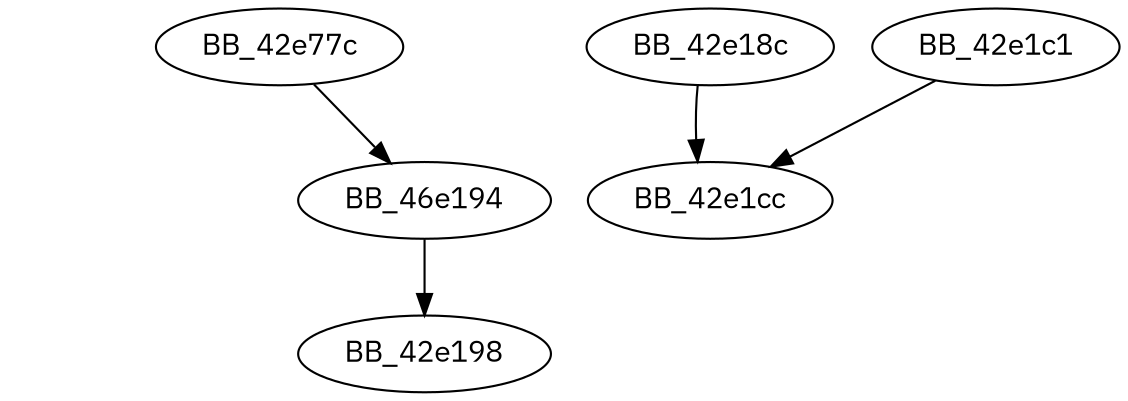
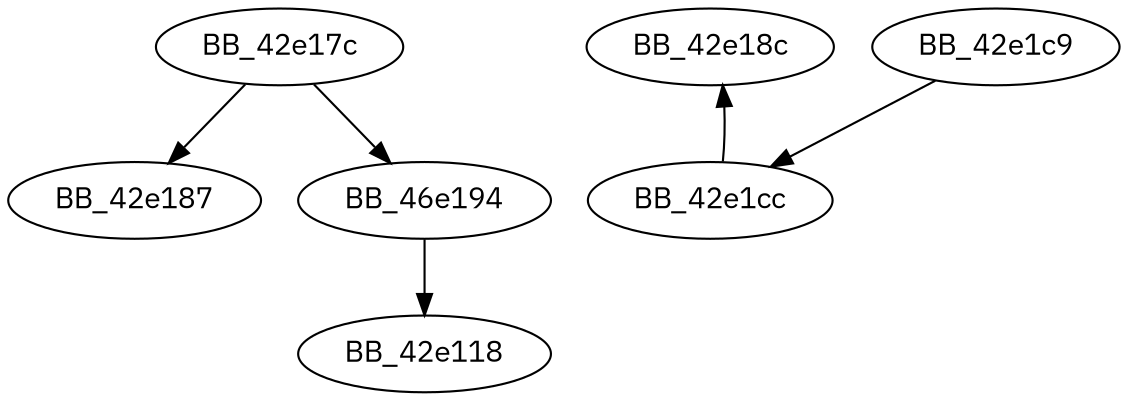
  digraph {
    fontname="IBM Plex Sans"
    node [fontname="IBM Plex Sans"]
    edge [fontname="IBM Plex Sans"]
-   BB_42e17c [label=BB_42e77c]
+   BB_42e17c
+   BB_42e187
    n3 [label=BB_46e194]
-   BB_42e198
+   BB_42e198 [label=BB_42e118]
    BB_42e18c
    BB_42e1cc
-   BB_42e1c1
+   BB_42e1c1 [label=BB_42e1c9]
+   BB_42e17c -> BB_42e187
    BB_42e17c -> n3
    n3 -> BB_42e198
-   BB_42e18c -> BB_42e1cc
+   BB_42e1cc -> BB_42e18c
    BB_42e1c1 -> BB_42e1cc
  }
